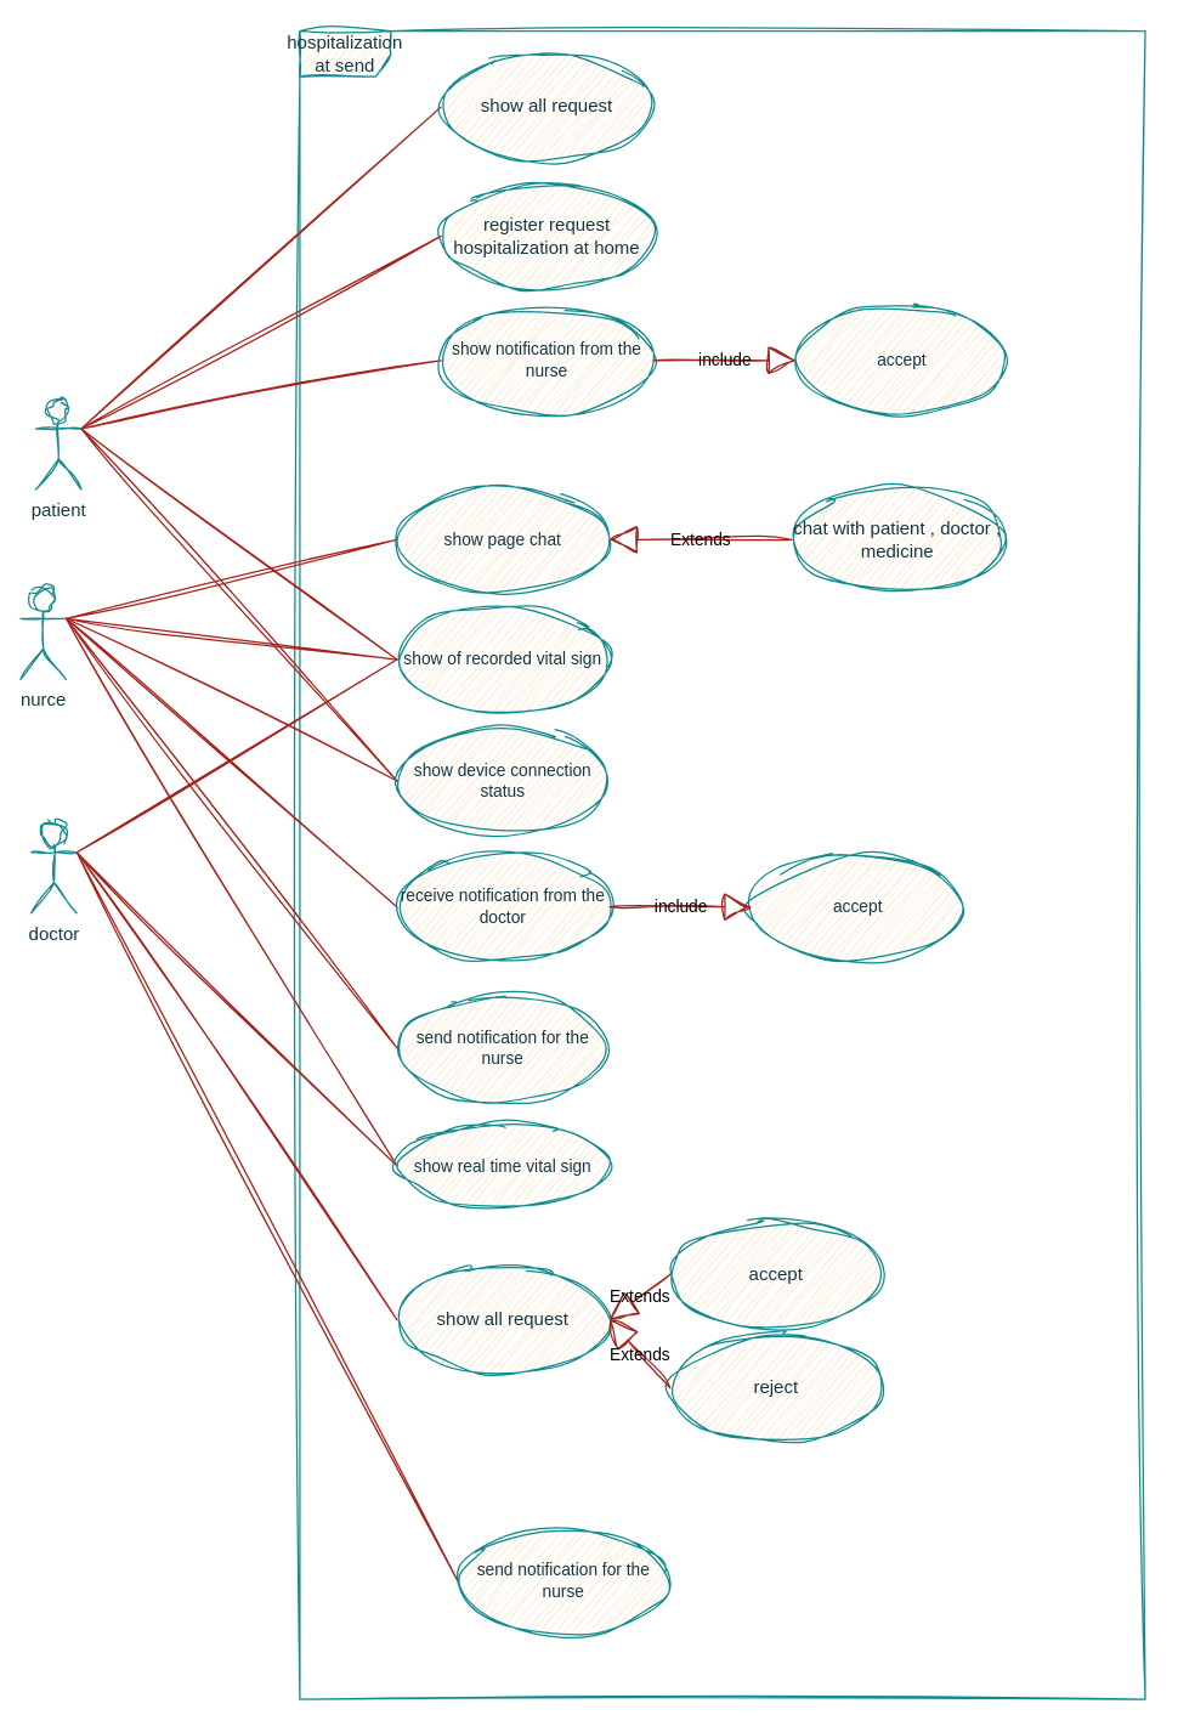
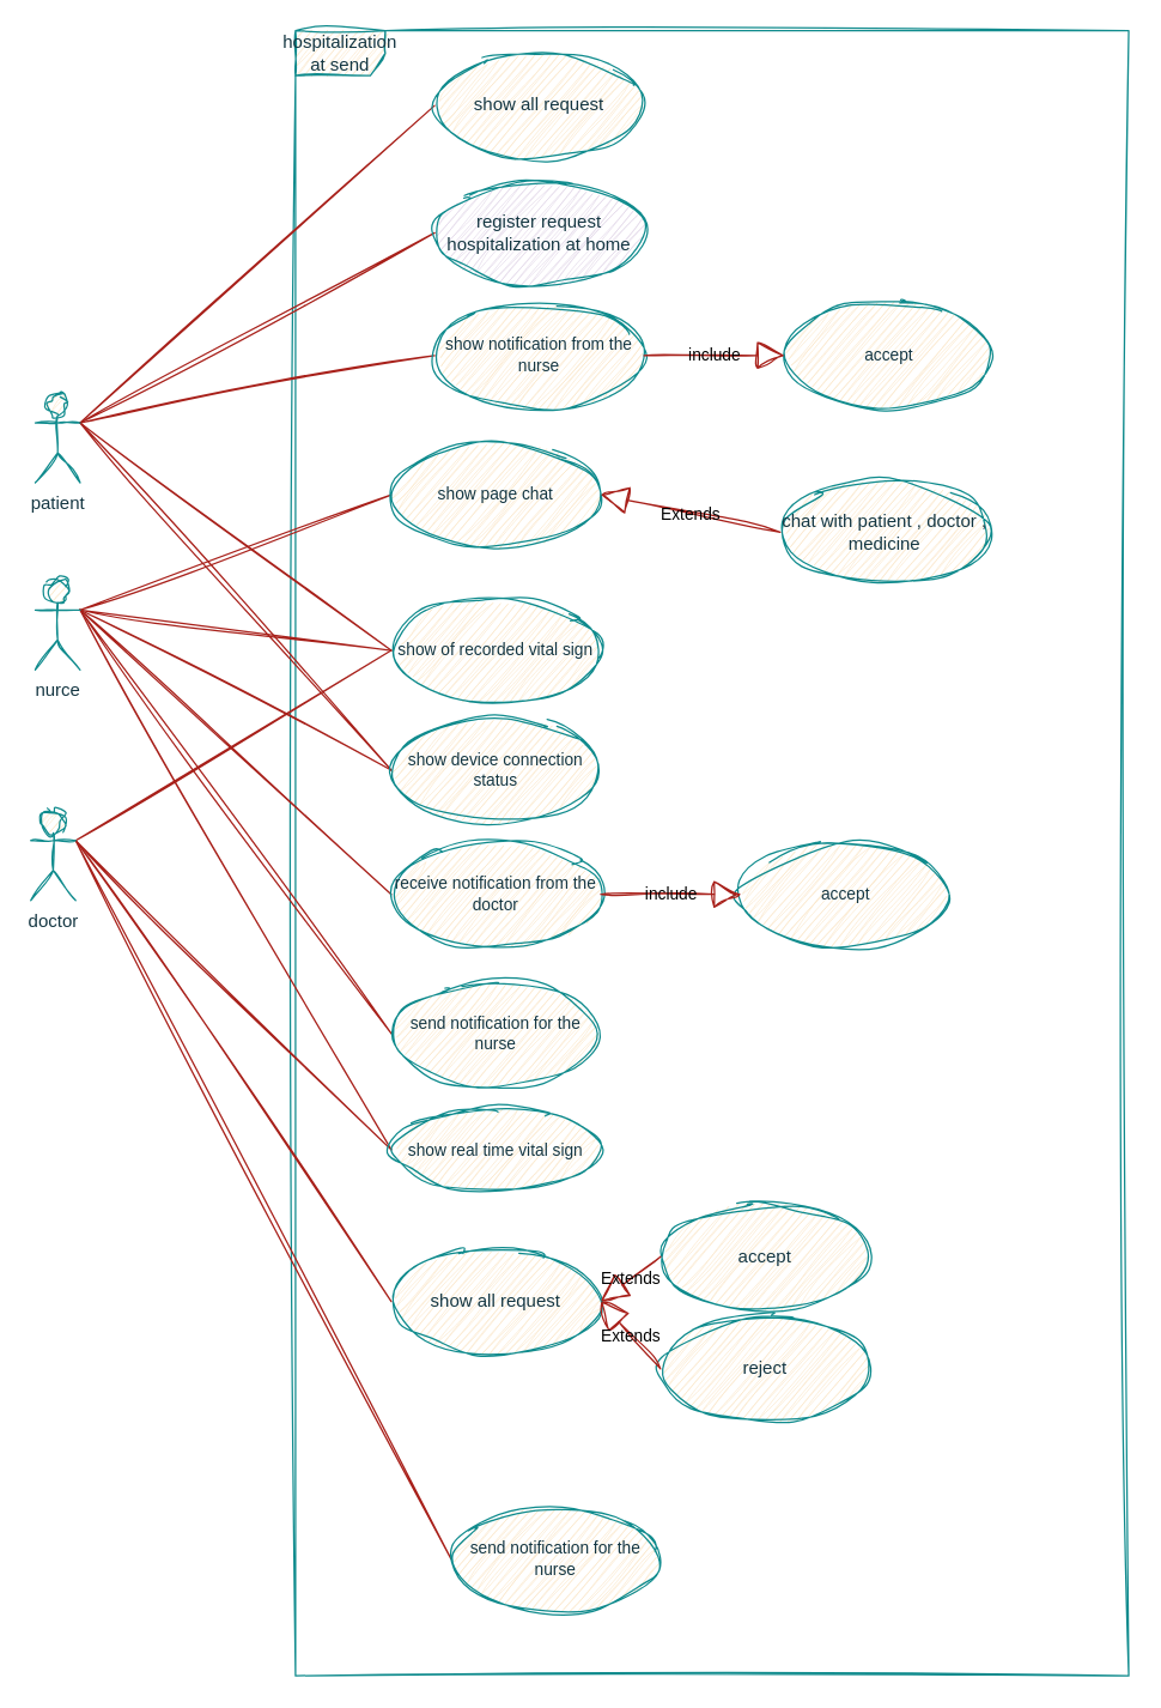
  <mxCell id="0" />
  <mxCell id="1" parent="0" />
  <mxCell id="2" value="hospitalization at send" style="shape=umlFrame;whiteSpace=wrap;html=1;pointerEvents=0;labelBackgroundColor=none;fillColor=#FAE5C7;strokeColor=#0F8B8D;fontColor=#143642;sketch=1;curveFitting=1;jiggle=2;" parent="1" vertex="1"><mxGeometry x="197" y="20" width="557" height="1099" as="geometry" /></mxCell>
  <mxCell id="3" style="edgeStyle=none;shape=connector;rounded=0;orthogonalLoop=1;jettySize=auto;html=1;exitX=1;exitY=0.333;exitDx=0;exitDy=0;exitPerimeter=0;entryX=0;entryY=0.5;entryDx=0;entryDy=0;strokeColor=#A8201A;align=center;verticalAlign=middle;fontFamily=Helvetica;fontSize=11;fontColor=default;labelBackgroundColor=none;startFill=0;endArrow=none;sketch=1;curveFitting=1;jiggle=2;" parent="1" source="8" target="15" edge="1"><mxGeometry relative="1" as="geometry" /></mxCell>
  <mxCell id="4" style="edgeStyle=none;shape=connector;rounded=0;orthogonalLoop=1;jettySize=auto;html=1;exitX=1;exitY=0.333;exitDx=0;exitDy=0;exitPerimeter=0;entryX=0;entryY=0.5;entryDx=0;entryDy=0;strokeColor=#A8201A;align=center;verticalAlign=middle;fontFamily=Helvetica;fontSize=11;fontColor=default;labelBackgroundColor=none;startFill=0;endArrow=none;sketch=1;curveFitting=1;jiggle=2;" parent="1" source="8" target="14" edge="1"><mxGeometry relative="1" as="geometry" /></mxCell>
  <mxCell id="5" style="edgeStyle=none;shape=connector;rounded=0;orthogonalLoop=1;jettySize=auto;html=1;exitX=1;exitY=0.333;exitDx=0;exitDy=0;exitPerimeter=0;entryX=0;entryY=0.5;entryDx=0;entryDy=0;strokeColor=#A8201A;align=center;verticalAlign=middle;fontFamily=Helvetica;fontSize=11;fontColor=default;labelBackgroundColor=none;startFill=0;endArrow=none;sketch=1;curveFitting=1;jiggle=2;" parent="1" source="8" target="21" edge="1"><mxGeometry relative="1" as="geometry" /></mxCell>
  <mxCell id="6" style="edgeStyle=none;shape=connector;rounded=0;orthogonalLoop=1;jettySize=auto;html=1;exitX=1;exitY=0.333;exitDx=0;exitDy=0;exitPerimeter=0;entryX=0;entryY=0.5;entryDx=0;entryDy=0;strokeColor=#A8201A;align=center;verticalAlign=middle;fontFamily=Helvetica;fontSize=11;fontColor=default;labelBackgroundColor=none;startFill=0;endArrow=none;sketch=1;curveFitting=1;jiggle=2;" parent="1" source="8" target="29" edge="1"><mxGeometry relative="1" as="geometry" /></mxCell>
  <mxCell id="7" style="edgeStyle=none;shape=connector;rounded=0;orthogonalLoop=1;jettySize=auto;html=1;exitX=1;exitY=0.333;exitDx=0;exitDy=0;exitPerimeter=0;entryX=0;entryY=0.5;entryDx=0;entryDy=0;strokeColor=#A8201A;align=center;verticalAlign=middle;fontFamily=Helvetica;fontSize=11;fontColor=default;labelBackgroundColor=none;startFill=0;endArrow=none;sketch=1;curveFitting=1;jiggle=2;" parent="1" source="8" target="32" edge="1"><mxGeometry relative="1" as="geometry" /></mxCell>
  <mxCell id="8" value="patient" style="shape=umlActor;verticalLabelPosition=bottom;verticalAlign=top;html=1;labelBackgroundColor=none;fillColor=#FAE5C7;strokeColor=#0F8B8D;fontColor=#143642;sketch=1;curveFitting=1;jiggle=2;" parent="1" vertex="1"><mxGeometry x="23" y="262" width="30" height="60" as="geometry" /></mxCell>
  <mxCell id="9" style="rounded=0;orthogonalLoop=1;jettySize=auto;html=1;exitX=1;exitY=0.333;exitDx=0;exitDy=0;exitPerimeter=0;entryX=0;entryY=0.5;entryDx=0;entryDy=0;endArrow=none;startFill=0;labelBackgroundColor=none;strokeColor=#A8201A;fontColor=default;sketch=1;curveFitting=1;jiggle=2;" parent="1" source="13" target="16" edge="1"><mxGeometry relative="1" as="geometry" /></mxCell>
  <mxCell id="10" style="edgeStyle=none;shape=connector;rounded=0;orthogonalLoop=1;jettySize=auto;html=1;exitX=1;exitY=0.333;exitDx=0;exitDy=0;exitPerimeter=0;entryX=0;entryY=0.5;entryDx=0;entryDy=0;strokeColor=#A8201A;align=center;verticalAlign=middle;fontFamily=Helvetica;fontSize=11;fontColor=default;labelBackgroundColor=none;startFill=0;endArrow=none;sketch=1;curveFitting=1;jiggle=2;" parent="1" source="13" target="21" edge="1"><mxGeometry relative="1" as="geometry" /></mxCell>
  <mxCell id="11" style="edgeStyle=none;shape=connector;rounded=0;orthogonalLoop=1;jettySize=auto;html=1;exitX=1;exitY=0.333;exitDx=0;exitDy=0;exitPerimeter=0;entryX=0;entryY=0.5;entryDx=0;entryDy=0;strokeColor=#A8201A;align=center;verticalAlign=middle;fontFamily=Helvetica;fontSize=11;fontColor=default;labelBackgroundColor=none;startFill=0;endArrow=none;sketch=1;curveFitting=1;jiggle=2;" parent="1" source="13" target="31" edge="1"><mxGeometry relative="1" as="geometry" /></mxCell>
  <mxCell id="12" style="edgeStyle=none;shape=connector;rounded=0;orthogonalLoop=1;jettySize=auto;html=1;exitX=1;exitY=0.333;exitDx=0;exitDy=0;exitPerimeter=0;entryX=0;entryY=0.5;entryDx=0;entryDy=0;strokeColor=#A8201A;align=center;verticalAlign=middle;fontFamily=Helvetica;fontSize=11;fontColor=default;labelBackgroundColor=none;startFill=0;endArrow=none;sketch=1;curveFitting=1;jiggle=2;" parent="1" source="13" target="38" edge="1"><mxGeometry relative="1" as="geometry" /></mxCell>
  <mxCell id="13" value="doctor" style="shape=umlActor;verticalLabelPosition=bottom;verticalAlign=top;html=1;labelBackgroundColor=none;fillColor=#FAE5C7;strokeColor=#0F8B8D;fontColor=#143642;sketch=1;curveFitting=1;jiggle=2;" parent="1" vertex="1"><mxGeometry x="20" y="541" width="30" height="60" as="geometry" /></mxCell>
- <mxCell id="14" value="register request hospitalization at home" style="ellipse;whiteSpace=wrap;html=1;labelBackgroundColor=none;fillColor=#FAE5C7;strokeColor=#0F8B8D;fontColor=#143642;sketch=1;curveFitting=1;jiggle=2;" parent="1" vertex="1"><mxGeometry x="290" y="120" width="140" height="70" as="geometry" /></mxCell>
+ <mxCell id="14" value="register request hospitalization at home" style="ellipse;whiteSpace=wrap;html=1;labelBackgroundColor=none;fillColor=#e1d5e7;strokeColor=#0F8B8D;fontColor=#143642;sketch=1;curveFitting=1;jiggle=2;" parent="1" vertex="1"><mxGeometry x="290" y="120" width="140" height="70" as="geometry" /></mxCell>
  <mxCell id="15" value="show all request" style="ellipse;whiteSpace=wrap;html=1;labelBackgroundColor=none;fillColor=#FAE5C7;strokeColor=#0F8B8D;fontColor=#143642;sketch=1;curveFitting=1;jiggle=2;" parent="1" vertex="1"><mxGeometry x="290" y="35" width="140" height="70" as="geometry" /></mxCell>
  <mxCell id="16" value="show all request" style="ellipse;whiteSpace=wrap;html=1;labelBackgroundColor=none;fillColor=#FAE5C7;strokeColor=#0F8B8D;fontColor=#143642;sketch=1;curveFitting=1;jiggle=2;" parent="1" vertex="1"><mxGeometry x="261" y="834" width="140" height="70" as="geometry" /></mxCell>
  <mxCell id="17" value="accept" style="ellipse;whiteSpace=wrap;html=1;labelBackgroundColor=none;fillColor=#FAE5C7;strokeColor=#0F8B8D;fontColor=#143642;sketch=1;curveFitting=1;jiggle=2;" parent="1" vertex="1"><mxGeometry x="441" y="804" width="140" height="70" as="geometry" /></mxCell>
  <mxCell id="18" value="reject" style="ellipse;whiteSpace=wrap;html=1;labelBackgroundColor=none;fillColor=#FAE5C7;strokeColor=#0F8B8D;fontColor=#143642;sketch=1;curveFitting=1;jiggle=2;" parent="1" vertex="1"><mxGeometry x="441" y="879" width="140" height="70" as="geometry" /></mxCell>
  <mxCell id="19" value="Extends" style="endArrow=block;endSize=16;endFill=0;html=1;rounded=0;exitX=0;exitY=0.5;exitDx=0;exitDy=0;entryX=1;entryY=0.5;entryDx=0;entryDy=0;labelBackgroundColor=none;strokeColor=#A8201A;fontColor=default;sketch=1;curveFitting=1;jiggle=2;" parent="1" source="17" target="16" edge="1"><mxGeometry width="160" relative="1" as="geometry"><mxPoint x="278" y="686" as="sourcePoint" /><mxPoint x="438" y="686" as="targetPoint" /></mxGeometry></mxCell>
  <mxCell id="20" value="Extends" style="endArrow=block;endSize=16;endFill=0;html=1;rounded=0;exitX=0;exitY=0.5;exitDx=0;exitDy=0;entryX=1;entryY=0.5;entryDx=0;entryDy=0;labelBackgroundColor=none;strokeColor=#A8201A;fontColor=default;sketch=1;curveFitting=1;jiggle=2;" parent="1" source="18" target="16" edge="1"><mxGeometry width="160" relative="1" as="geometry"><mxPoint x="451" y="836" as="sourcePoint" /><mxPoint x="411" y="879" as="targetPoint" /></mxGeometry></mxCell>
  <mxCell id="21" value="show of recorded vital sign" style="ellipse;whiteSpace=wrap;html=1;fontFamily=Helvetica;fontSize=11;fontColor=#143642;labelBackgroundColor=none;fillColor=#FAE5C7;strokeColor=#0F8B8D;sketch=1;curveFitting=1;jiggle=2;" parent="1" vertex="1"><mxGeometry x="261" y="399" width="140" height="70" as="geometry" /></mxCell>
  <mxCell id="22" style="edgeStyle=none;shape=connector;rounded=0;orthogonalLoop=1;jettySize=auto;html=1;exitX=1;exitY=0.333;exitDx=0;exitDy=0;exitPerimeter=0;entryX=0;entryY=0.5;entryDx=0;entryDy=0;strokeColor=#A8201A;align=center;verticalAlign=middle;fontFamily=Helvetica;fontSize=11;fontColor=default;labelBackgroundColor=none;startFill=0;endArrow=none;sketch=1;curveFitting=1;jiggle=2;" parent="1" source="28" target="21" edge="1"><mxGeometry relative="1" as="geometry" /></mxCell>
  <mxCell id="23" style="edgeStyle=none;shape=connector;rounded=0;orthogonalLoop=1;jettySize=auto;html=1;exitX=1;exitY=0.333;exitDx=0;exitDy=0;exitPerimeter=0;entryX=0;entryY=0.5;entryDx=0;entryDy=0;strokeColor=#A8201A;align=center;verticalAlign=middle;fontFamily=Helvetica;fontSize=11;fontColor=default;labelBackgroundColor=none;startFill=0;endArrow=none;sketch=1;curveFitting=1;jiggle=2;" parent="1" source="28" target="29" edge="1"><mxGeometry relative="1" as="geometry" /></mxCell>
  <mxCell id="24" style="edgeStyle=none;shape=connector;rounded=0;orthogonalLoop=1;jettySize=auto;html=1;exitX=1;exitY=0.333;exitDx=0;exitDy=0;exitPerimeter=0;entryX=0;entryY=0.5;entryDx=0;entryDy=0;strokeColor=#A8201A;align=center;verticalAlign=middle;fontFamily=Helvetica;fontSize=11;fontColor=default;labelBackgroundColor=none;startFill=0;endArrow=none;sketch=1;curveFitting=1;jiggle=2;" parent="1" source="28" target="30" edge="1"><mxGeometry relative="1" as="geometry" /></mxCell>
  <mxCell id="25" style="edgeStyle=none;shape=connector;rounded=0;orthogonalLoop=1;jettySize=auto;html=1;exitX=1;exitY=0.333;exitDx=0;exitDy=0;exitPerimeter=0;entryX=0;entryY=0.5;entryDx=0;entryDy=0;strokeColor=#A8201A;align=center;verticalAlign=middle;fontFamily=Helvetica;fontSize=11;fontColor=default;labelBackgroundColor=none;startFill=0;endArrow=none;sketch=1;curveFitting=1;jiggle=2;" parent="1" source="28" target="33" edge="1"><mxGeometry relative="1" as="geometry" /></mxCell>
  <mxCell id="26" style="edgeStyle=none;shape=connector;rounded=0;orthogonalLoop=1;jettySize=auto;html=1;exitX=1;exitY=0.333;exitDx=0;exitDy=0;exitPerimeter=0;entryX=0;entryY=0.5;entryDx=0;entryDy=0;strokeColor=#A8201A;align=center;verticalAlign=middle;fontFamily=Helvetica;fontSize=11;fontColor=default;labelBackgroundColor=none;startFill=0;endArrow=none;sketch=1;curveFitting=1;jiggle=2;" parent="1" source="28" target="38" edge="1"><mxGeometry relative="1" as="geometry" /></mxCell>
  <mxCell id="27" style="edgeStyle=none;shape=connector;rounded=0;orthogonalLoop=1;jettySize=auto;html=1;exitX=1;exitY=0.333;exitDx=0;exitDy=0;exitPerimeter=0;entryX=0;entryY=0.5;entryDx=0;entryDy=0;strokeColor=#A8201A;align=center;verticalAlign=middle;fontFamily=Helvetica;fontSize=11;fontColor=default;labelBackgroundColor=none;startFill=0;endArrow=none;sketch=1;curveFitting=1;jiggle=2;" parent="1" source="28" target="39" edge="1"><mxGeometry relative="1" as="geometry" /></mxCell>
- <mxCell id="28" value="nurce" style="shape=umlActor;verticalLabelPosition=bottom;verticalAlign=top;html=1;labelBackgroundColor=none;fillColor=#FAE5C7;strokeColor=#0F8B8D;fontColor=#143642;sketch=1;curveFitting=1;jiggle=2;" parent="1" vertex="1"><mxGeometry x="13" y="387" width="30" height="60" as="geometry" /></mxCell>
+ <mxCell id="28" value="nurce" style="shape=umlActor;verticalLabelPosition=bottom;verticalAlign=top;html=1;labelBackgroundColor=none;fillColor=#FAE5C7;strokeColor=#0F8B8D;fontColor=#143642;sketch=1;curveFitting=1;jiggle=2;" parent="1" vertex="1"><mxGeometry x="23" y="387" width="30" height="60" as="geometry" /></mxCell>
  <mxCell id="29" value="show device connection status" style="ellipse;whiteSpace=wrap;html=1;fontFamily=Helvetica;fontSize=11;fontColor=#143642;labelBackgroundColor=none;fillColor=#FAE5C7;strokeColor=#0F8B8D;sketch=1;curveFitting=1;jiggle=2;" parent="1" vertex="1"><mxGeometry x="261" y="479" width="140" height="70" as="geometry" /></mxCell>
  <mxCell id="30" value="receive notification from the doctor" style="ellipse;whiteSpace=wrap;html=1;fontFamily=Helvetica;fontSize=11;fontColor=#143642;labelBackgroundColor=none;fillColor=#FAE5C7;strokeColor=#0F8B8D;sketch=1;curveFitting=1;jiggle=2;" parent="1" vertex="1"><mxGeometry x="261" y="562" width="140" height="70" as="geometry" /></mxCell>
  <mxCell id="31" value="send notification for the nurse" style="ellipse;whiteSpace=wrap;html=1;fontFamily=Helvetica;fontSize=11;fontColor=#143642;labelBackgroundColor=none;fillColor=#FAE5C7;strokeColor=#0F8B8D;sketch=1;curveFitting=1;jiggle=2;" parent="1" vertex="1"><mxGeometry x="301" y="1006" width="140" height="70" as="geometry" /></mxCell>
  <mxCell id="32" value="show notification from the nurse" style="ellipse;whiteSpace=wrap;html=1;fontFamily=Helvetica;fontSize=11;fontColor=#143642;labelBackgroundColor=none;fillColor=#FAE5C7;strokeColor=#0F8B8D;sketch=1;curveFitting=1;jiggle=2;" parent="1" vertex="1"><mxGeometry x="290" y="202" width="140" height="70" as="geometry" /></mxCell>
  <mxCell id="33" value="send notification for the nurse" style="ellipse;whiteSpace=wrap;html=1;fontFamily=Helvetica;fontSize=11;fontColor=#143642;labelBackgroundColor=none;fillColor=#FAE5C7;strokeColor=#0F8B8D;sketch=1;curveFitting=1;jiggle=2;" parent="1" vertex="1"><mxGeometry x="261" y="655" width="140" height="70" as="geometry" /></mxCell>
  <mxCell id="34" value="accept" style="ellipse;whiteSpace=wrap;html=1;fontFamily=Helvetica;fontSize=11;fontColor=#143642;labelBackgroundColor=none;fillColor=#FAE5C7;strokeColor=#0F8B8D;sketch=1;curveFitting=1;jiggle=2;" parent="1" vertex="1"><mxGeometry x="495" y="562" width="140" height="70" as="geometry" /></mxCell>
  <mxCell id="35" value="include" style="endArrow=block;endSize=16;endFill=0;html=1;rounded=0;strokeColor=#A8201A;align=center;verticalAlign=middle;fontFamily=Helvetica;fontSize=11;fontColor=default;labelBackgroundColor=none;entryX=0;entryY=0.5;entryDx=0;entryDy=0;exitX=1;exitY=0.5;exitDx=0;exitDy=0;sketch=1;curveFitting=1;jiggle=2;" parent="1" source="30" target="34" edge="1"><mxGeometry width="160" relative="1" as="geometry"><mxPoint x="419" y="779" as="sourcePoint" /><mxPoint x="579" y="779" as="targetPoint" /></mxGeometry></mxCell>
  <mxCell id="36" value="accept" style="ellipse;whiteSpace=wrap;html=1;fontFamily=Helvetica;fontSize=11;fontColor=#143642;labelBackgroundColor=none;fillColor=#FAE5C7;strokeColor=#0F8B8D;sketch=1;curveFitting=1;jiggle=2;" parent="1" vertex="1"><mxGeometry x="524" y="202" width="140" height="70" as="geometry" /></mxCell>
  <mxCell id="37" value="include" style="endArrow=block;endSize=16;endFill=0;html=1;rounded=0;strokeColor=#A8201A;align=center;verticalAlign=middle;fontFamily=Helvetica;fontSize=11;fontColor=default;labelBackgroundColor=none;entryX=0;entryY=0.5;entryDx=0;entryDy=0;exitX=1;exitY=0.5;exitDx=0;exitDy=0;sketch=1;curveFitting=1;jiggle=2;" parent="1" source="32" target="36" edge="1"><mxGeometry width="160" relative="1" as="geometry"><mxPoint x="421" y="303" as="sourcePoint" /><mxPoint x="515" y="303" as="targetPoint" /></mxGeometry></mxCell>
  <mxCell id="38" value="show real time vital sign" style="ellipse;whiteSpace=wrap;html=1;fontFamily=Helvetica;fontSize=11;fontColor=#143642;labelBackgroundColor=none;fillColor=#FAE5C7;strokeColor=#0F8B8D;sketch=1;curveFitting=1;jiggle=2;" parent="1" vertex="1"><mxGeometry x="261" y="740" width="140" height="55" as="geometry" /></mxCell>
- <mxCell id="39" value="show page chat" style="ellipse;whiteSpace=wrap;html=1;fontFamily=Helvetica;fontSize=11;fontColor=#143642;labelBackgroundColor=none;fillColor=#FAE5C7;strokeColor=#0F8B8D;sketch=1;curveFitting=1;jiggle=2;" parent="1" vertex="1"><mxGeometry x="261" y="320" width="140" height="70" as="geometry" /></mxCell>
+ <mxCell id="39" value="show page chat" style="ellipse;whiteSpace=wrap;html=1;fontFamily=Helvetica;fontSize=11;fontColor=#143642;labelBackgroundColor=none;fillColor=#FAE5C7;strokeColor=#0F8B8D;sketch=1;curveFitting=1;jiggle=2;" parent="1" vertex="1"><mxGeometry x="261" y="295" width="140" height="70" as="geometry" /></mxCell>
  <mxCell id="40" value="Extends" style="endArrow=block;endSize=16;endFill=0;html=1;rounded=0;exitX=0;exitY=0.5;exitDx=0;exitDy=0;entryX=1;entryY=0.5;entryDx=0;entryDy=0;labelBackgroundColor=none;strokeColor=#A8201A;fontColor=default;sketch=1;curveFitting=1;jiggle=2;" parent="1" source="41" target="39" edge="1"><mxGeometry width="160" relative="1" as="geometry"><mxPoint x="680" y="675" as="sourcePoint" /><mxPoint x="640" y="705" as="targetPoint" /></mxGeometry></mxCell>
  <mxCell id="41" value="chat with patient , doctor ,&lt;br&gt;medicine" style="ellipse;whiteSpace=wrap;html=1;labelBackgroundColor=none;fillColor=#FAE5C7;strokeColor=#0F8B8D;fontColor=#143642;sketch=1;curveFitting=1;jiggle=2;" parent="1" vertex="1"><mxGeometry x="521" y="320" width="140" height="70" as="geometry" /></mxCell>
